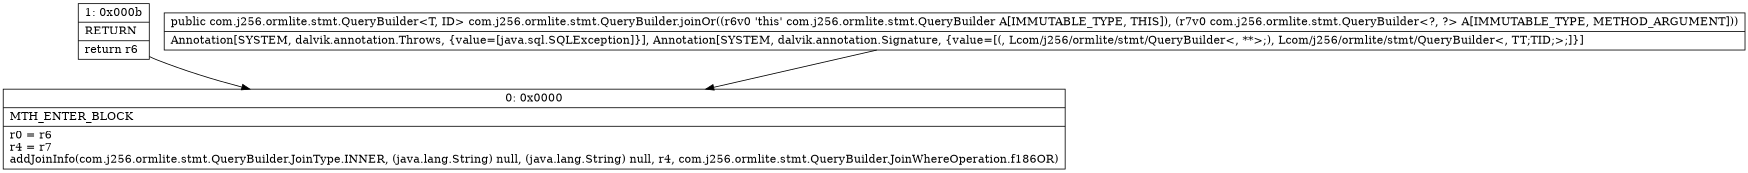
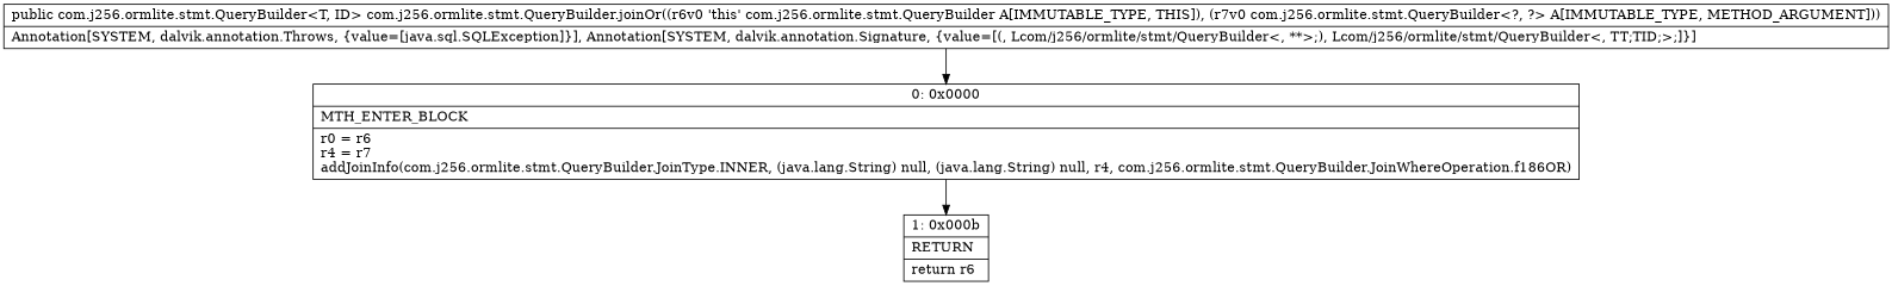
  digraph {
    node [shape=record]
    n1 [label="{0\:\ 0x0000|MTH_ENTER_BLOCK\l|r0 = r6\lr4 = r7\laddJoinInfo(com.j256.ormlite.stmt.QueryBuilder.JoinType.INNER, (java.lang.String) null, (java.lang.String) null, r4, com.j256.ormlite.stmt.QueryBuilder.JoinWhereOperation.f186OR)\l}"]
    n2 [label="{1\:\ 0x000b|RETURN\l|return r6\l}"]
    n3 [label="{public com.j256.ormlite.stmt.QueryBuilder\<T, ID\> com.j256.ormlite.stmt.QueryBuilder.joinOr((r6v0 'this' com.j256.ormlite.stmt.QueryBuilder A[IMMUTABLE_TYPE, THIS]), (r7v0 com.j256.ormlite.stmt.QueryBuilder\<?, ?\> A[IMMUTABLE_TYPE, METHOD_ARGUMENT]))  | Annotation[SYSTEM, dalvik.annotation.Throws, \{value=[java.sql.SQLException]\}], Annotation[SYSTEM, dalvik.annotation.Signature, \{value=[(, Lcom\/j256\/ormlite\/stmt\/QueryBuilder\<, **\>;), Lcom\/j256\/ormlite\/stmt\/QueryBuilder\<, TT;TID;\>;]\}]\l}"]
-   n2 -> n1
+   n1 -> n2
    n3 -> n1
  }
